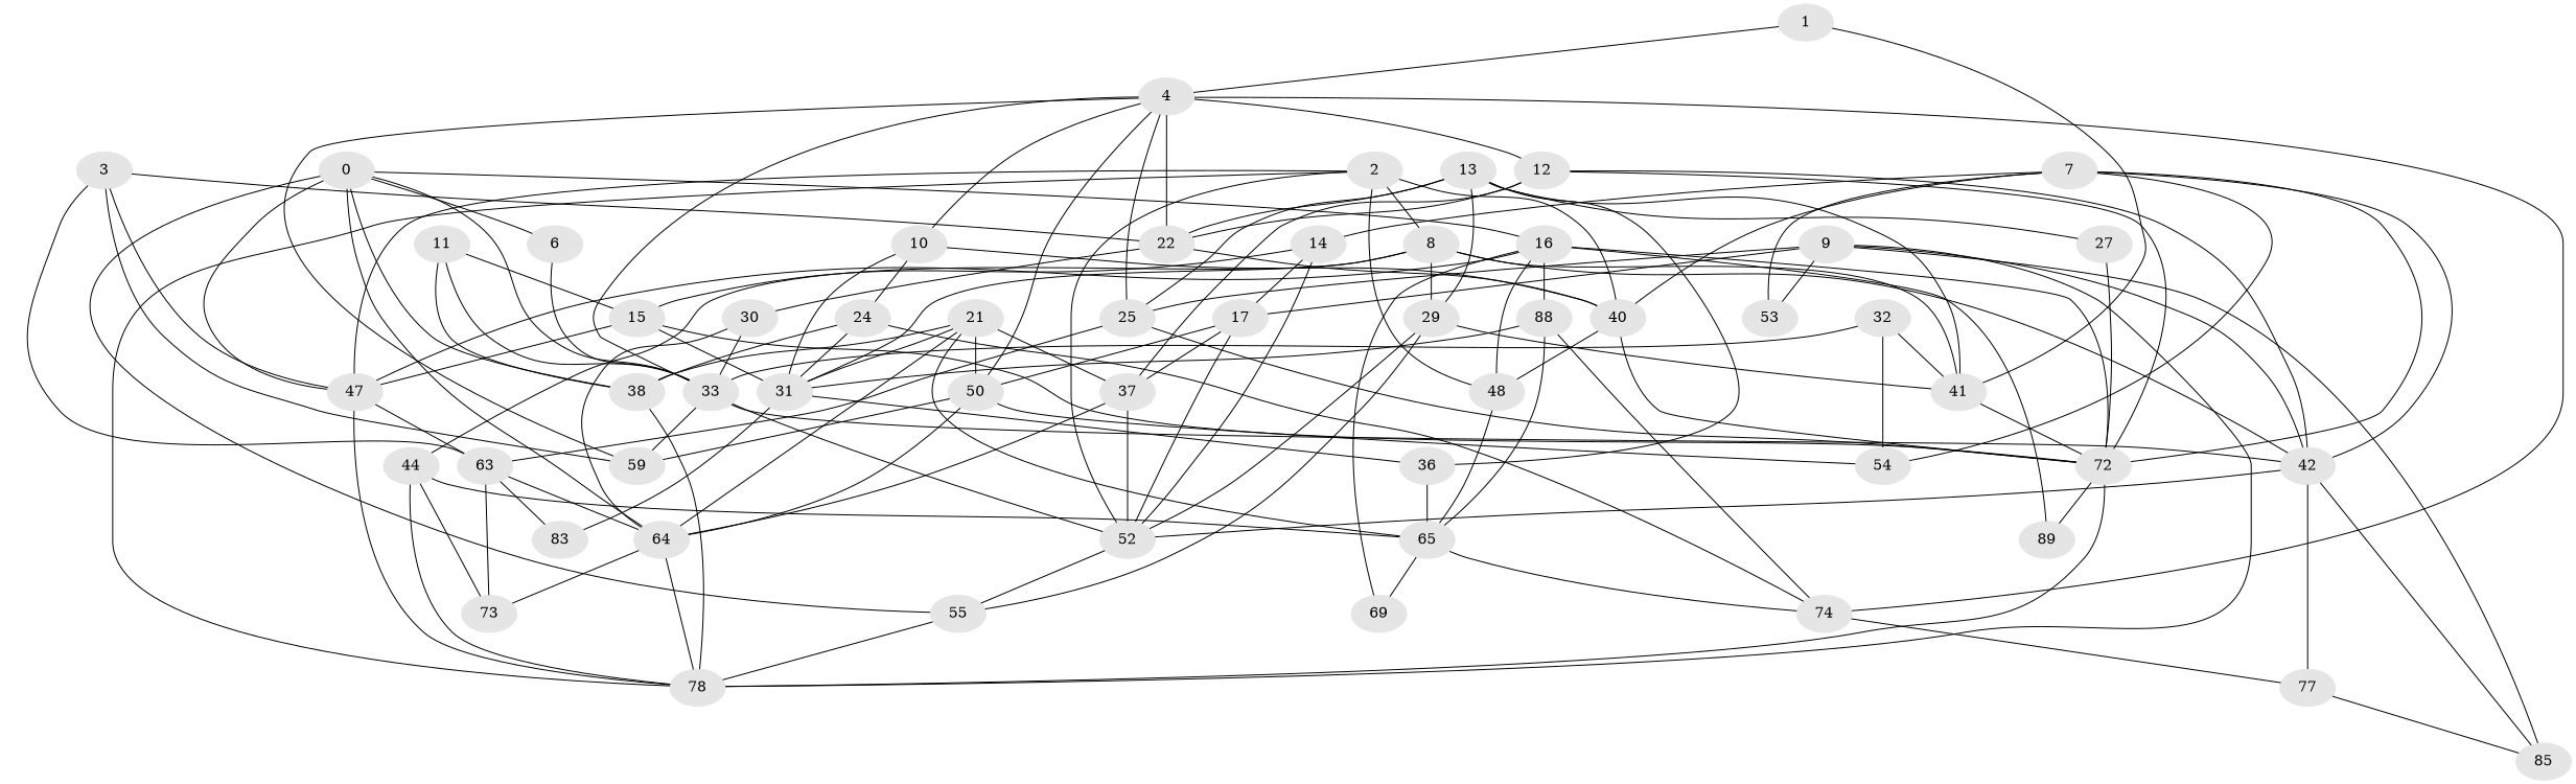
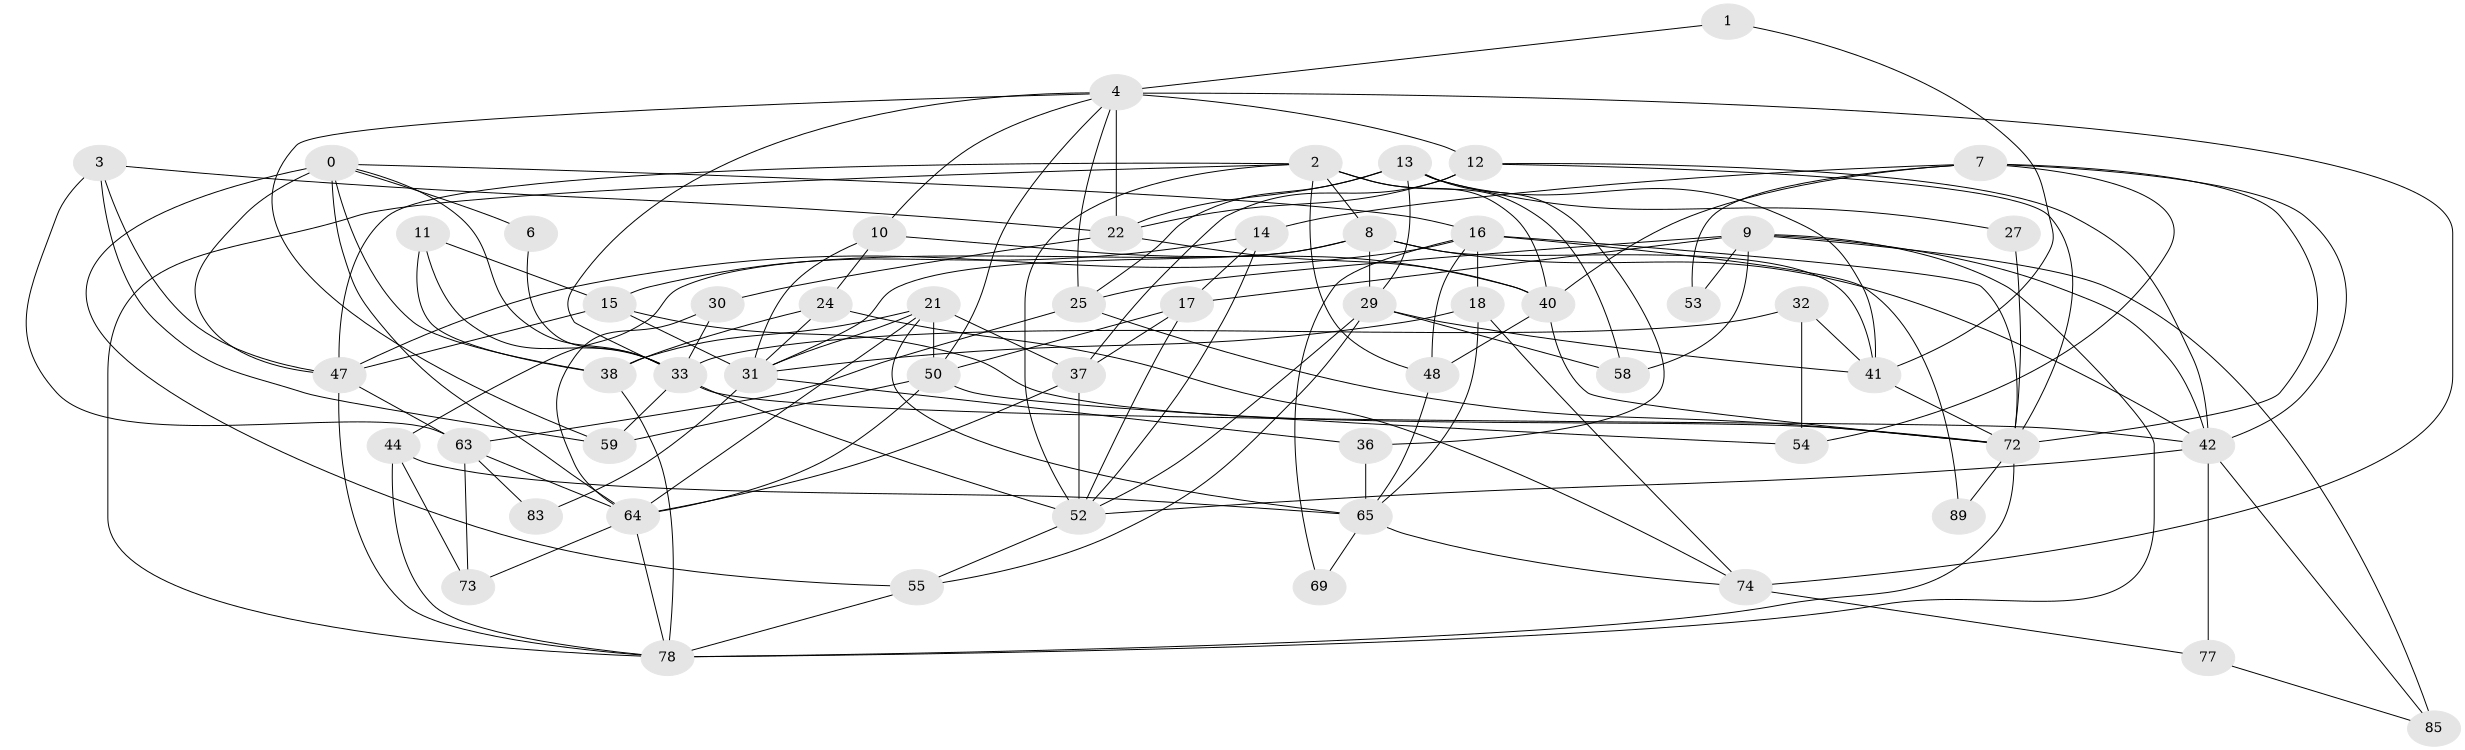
  graph {
    node [color=gray90 style=filled]
    4 [super="+39"]
    22 [super="+35"]
    59
    10 [super="+91"]
    12 [super="+23"]
    25 [super="+28"]
    33 [super="+67"]
    50
    74 [super="+80"]
    1
    41 [super="+61"]
    72 [super="+81"]
    2 [super="+56"]
    8 [super="+86"]
    40 [super="+62"]
    47 [super="+82"]
    48 [super="+57"]
    52 [super="+90"]
+   58
    78 [super="+84"]
    42 [super="+43"]
    29 [super="+79"]
    31 [super="+94"]
    44
    63 [super="+93"]
    65 [super="+92"]
    55
    3 [super="+76"]
    30 [super="+51"]
    64 [super="+70"]
    83
    73
    24 [super="+46"]
    37 [super="+45"]
    54
    77
    n37 [label=0 super="+68"]
    6
    16
    38 [super="+88"]
-   18 [super="+26" label=88]
+   18 [super="+26"]
    69
    89
    7 [super="+19"]
    14
    53
    17 [super="+66"]
    15 [super="+71"]
    85 [super="+87"]
    36
    9 [super="+20"]
    11
    13 [super="+75"]
    27
    21 [super="+60"]
    32 [super="+34"]
    4 -- 22
    4 -- 59
    4 -- 10
    4 -- 12 [weight=2]
    4 -- 25
    4 -- 33
    4 -- 50
    4 -- 74 [weight=2]
    22 -- 40
    22 -- 30
    10 -- 40
    10 -- 31
    10 -- 24
    12 -- 22
    12 -- 72
    12 -- 42
    12 -- 37
    25 -- 72
    25 -- 63
    33 -- 59
    33 -- 52 [weight=2]
    33 -- 42
    50 -- 59
    50 -- 64
    50 -- 54
    74 -- 77
    1 -- 4
    1 -- 41
    41 -- 72
    72 -- 78
    72 -- 89
    2 -- 8
    2 -- 40
    2 -- 47
    2 -- 48
    2 -- 52
+   2 -- 58
    2 -- 78
    8 -- 41
    8 -- 42
    8 -- 29
    8 -- 31
    8 -- 44
    40 -- 72 [weight=2]
    40 -- 48
    47 -- 78
    47 -- 63
    48 -- 65
    52 -- 55
    42 -- 52
    42 -- 77
    42 -- 85
    29 -- 41
    29 -- 52
+   29 -- 58
    29 -- 55
    31 -- 83
    31 -- 36
    44 -- 78
    44 -- 65
    44 -- 73
    63 -- 64
    63 -- 83
    63 -- 73
    65 -- 74
    65 -- 69
    55 -- 78
    3 -- 22
    3 -- 59
    3 -- 47
    3 -- 63
    30 -- 33
    30 -- 64
    64 -- 78
    64 -- 73
    24 -- 74
    24 -- 31
    24 -- 38
    37 -- 52
    37 -- 64
    77 -- 85
    n37 -- 33
    n37 -- 47
    n37 -- 55
    n37 -- 64
    n37 -- 6
    n37 -- 16
    n37 -- 38
    6 -- 33
    16 -- 72
    16 -- 47
    16 -- 48
    16 -- 18
    16 -- 69
    16 -- 89
    38 -- 78
    18 -- 74
    18 -- 31
    18 -- 65 [weight=2]
    7 -- 72
    7 -- 40
    7 -- 42
    7 -- 54
    7 -- 14
    7 -- 53
    14 -- 52
    14 -- 17
    14 -- 15
    17 -- 50
    17 -- 52
    17 -- 37
    15 -- 72
    15 -- 47
    15 -- 31
    36 -- 65
    9 -- 25
+   9 -- 58
    9 -- 78
    9 -- 42
    9 -- 53
    9 -- 17
    9 -- 85
    11 -- 33
    11 -- 38
    11 -- 15
    13 -- 22
    13 -- 25
    13 -- 41
    13 -- 29
    13 -- 36
    13 -- 27
    27 -- 72
    21 -- 50
    21 -- 31
    21 -- 65
    21 -- 64
    21 -- 37
    21 -- 38
    32 -- 33
    32 -- 41
    32 -- 54
  }
